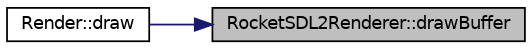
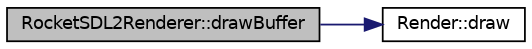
  digraph {
    rankdir=LR
    node [color=black fontname=Helvetica fontsize=10 shape=record style=filled]
    n1 [fillcolor=grey75 fontcolor=black height=0.2 label="RocketSDL2Renderer::drawBuffer" width=0.4]
    n2 [fillcolor=white height=0.2 label="Render::draw" width=0.4]
-   n2 -> n1 [color=midnightblue fontname=Helvetica fontsize=10 labelfontname=Helvetica labelfontsize=10 style=solid]
+   n1 -> n2 [color=midnightblue fontname=Helvetica fontsize=10 labelfontname=Helvetica labelfontsize=10 style=solid]
  }
